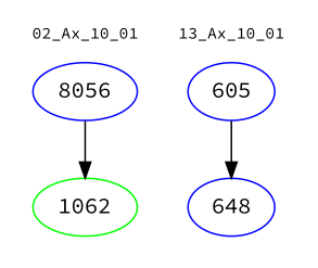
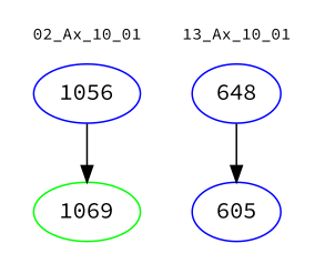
  digraph {
    fontname="Source Code Pro"
    node [color=blue fontname="Source Code Pro"]
    edge [color=black fontname="Source Code Pro"]
-   n1 [label=8056]
-   n2 [color=green label=1062]
+   n1 [label=1056]
+   n2 [color=green label=1069]
    n3 [label=605]
    n4 [label=648]
    subgraph cluster_1 {
      color=white
      fontsize=10
      label="02_Ax_10_01"
      n1
      n2
    }
    subgraph cluster_2 {
      color=white
      fontsize=10
      label="13_Ax_10_01"
      n3
      n4
    }
    n1 -> n2
-   n3 -> n4
+   n4 -> n3
  }
